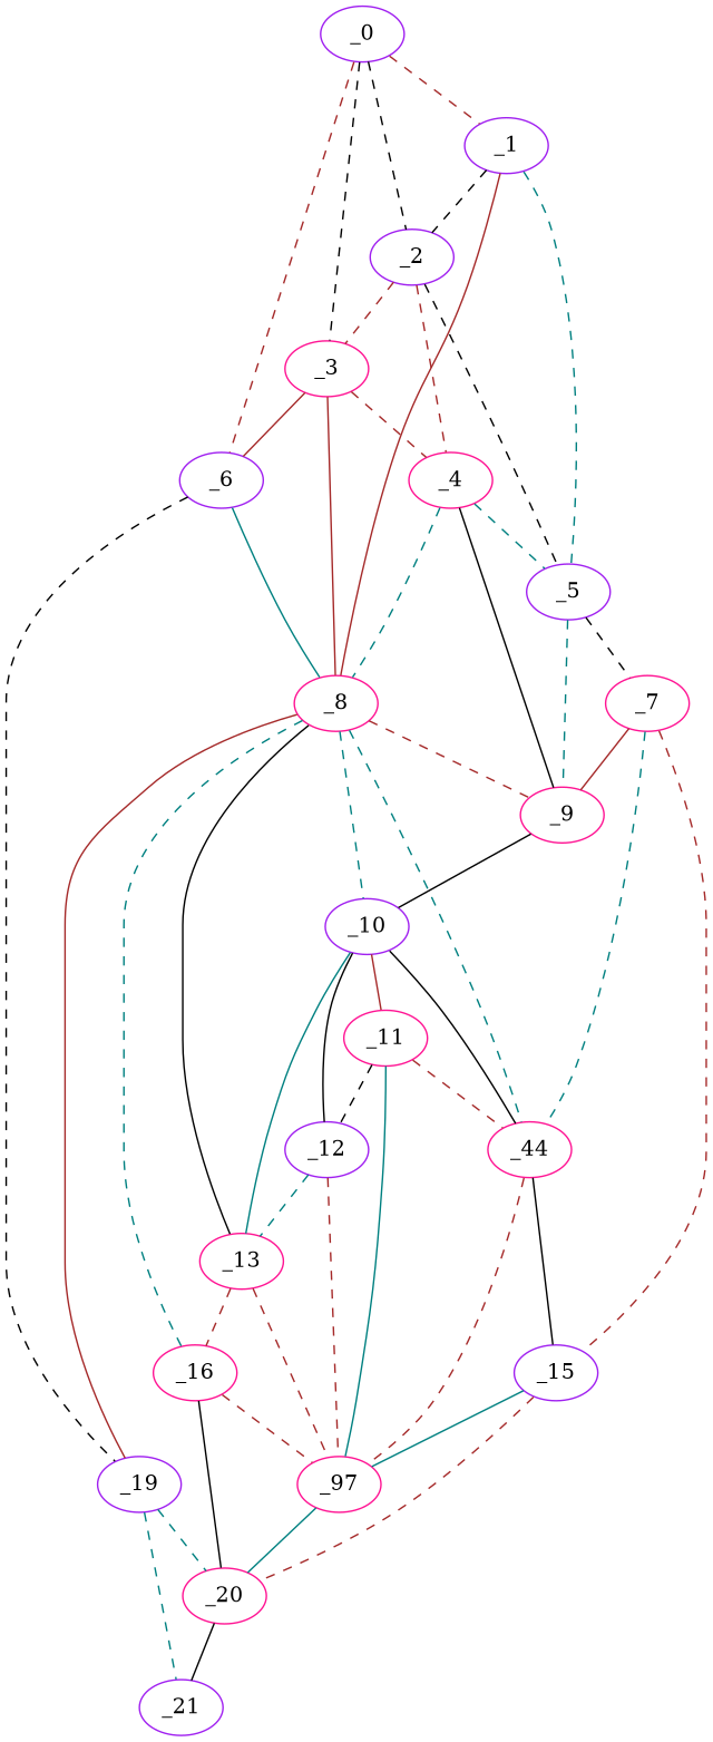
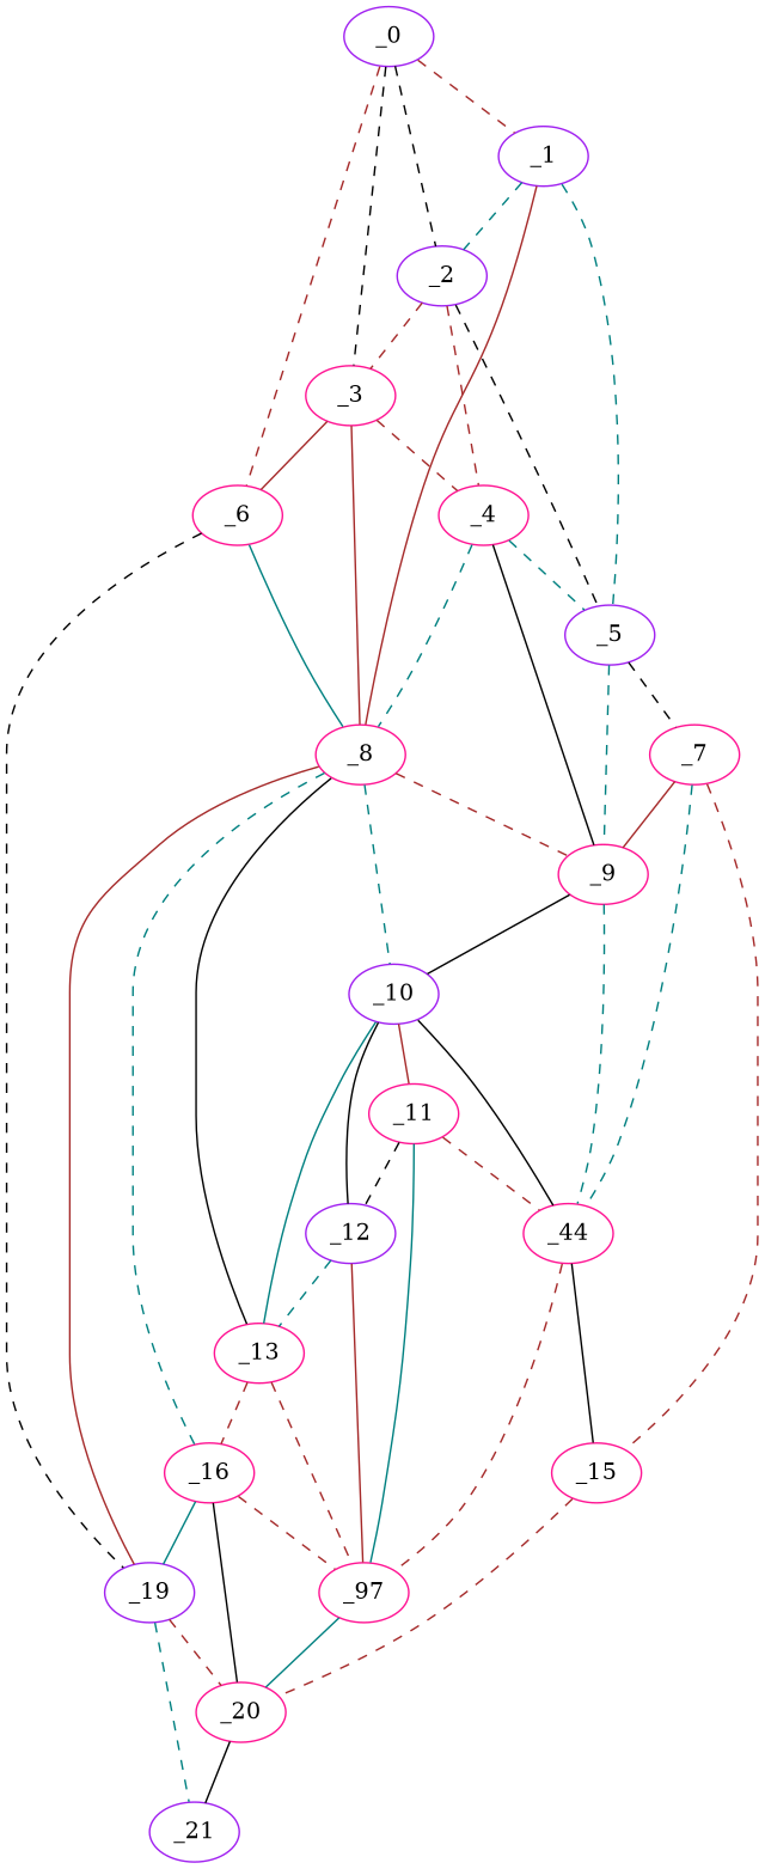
  graph {
    node [color=deeppink x=66 y=30]
    edge [color=brown style=dashed valence=2]
    _0 [color=purple x=12 y=59]
    _1 [color=purple x=16]
    _2 [color=purple x=37 y=49]
    _3 [x=53 y=56]
-   _6 [color=purple x=63 y=120]
+   _6 [x=63 y=120]
    _5 [color=purple x=56 y=24]
    _8 [y=52]
    _4 [x=55 y=45]
    _19 [color=purple x=110 y=64]
    _7 [y=12]
    _9 [x=68]
    n12 [label=_44 x=91 y=15]
-   _15 [color=purple x=95 y=7]
+   _15 [x=95 y=7]
    _10 [color=purple x=80 y=36]
    _13 [x=90 y=44]
    _16 [x=96 y=46]
    _21 [color=purple x=116 y=58]
    _20 [x=116 y=49]
    n19 [label=_97 x=99 y=38]
    _11 [x=87 y=34]
    _12 [color=purple x=88 y=38]
    _0 -- _1 [valence=1]
    _0 -- _2 [color=black]
    _0 -- _3 [color=black valence=1]
    _0 -- _6 [valence=1]
-   _1 -- _2 [color=black]
+   _1 -- _2 [color=teal]
    _1 -- _5 [color=teal valence=1]
    _1 -- _8 [style=solid valence=1]
    _2 -- _3 [valence=1]
    _2 -- _5 [color=black]
    _2 -- _4
    _3 -- _6 [style=solid valence=1]
    _3 -- _8 [style=solid]
    _3 -- _4
    _6 -- _8 [color=teal style=solid]
    _6 -- _19 [color=black]
    _5 -- _7 [color=black]
    _5 -- _9 [color=teal]
    _8 -- _19 [style=solid]
    _8 -- _9 [valence=1]
    _8 -- _10 [color=teal]
    _8 -- _13 [color=black style=solid]
    _8 -- _16 [color=teal]
    _4 -- _5 [color=teal]
    _4 -- _8 [color=teal valence=1]
    _4 -- _9 [color=black style=solid]
    _19 -- _21 [color=teal]
-   _19 -- _20 [color=teal valence=1]
+   _19 -- _20 [valence=1]
    _7 -- _9 [style=solid]
    _7 -- n12 [color=teal valence=1]
    _7 -- _15 [valence=1]
-   _8 -- n12 [color=teal valence=1]
+   _9 -- n12 [color=teal valence=1]
    _9 -- _10 [color=black style=solid]
    n12 -- _15 [color=black style=solid]
    n12 -- n19 [valence=1]
    _15 -- _20 [valence=1]
-   _15 -- n19 [color=teal style=solid]
    _10 -- n12 [color=black style=solid valence=1]
    _10 -- _13 [color=teal style=solid]
    _10 -- _11 [style=solid]
    _10 -- _12 [color=black style=solid valence=1]
    _13 -- _16
    _13 -- n19
+   _16 -- _19 [color=teal style=solid]
    _16 -- _20 [color=black style=solid]
    _16 -- n19 [valence=1]
    _20 -- _21 [color=black style=solid valence=1]
    n19 -- _20 [color=teal style=solid valence=1]
    _11 -- n12
    _11 -- n19 [color=teal style=solid]
    _11 -- _12 [color=black]
    _12 -- _13 [color=teal valence=1]
-   _12 -- n19
+   _12 -- n19 [style=solid]
  }
